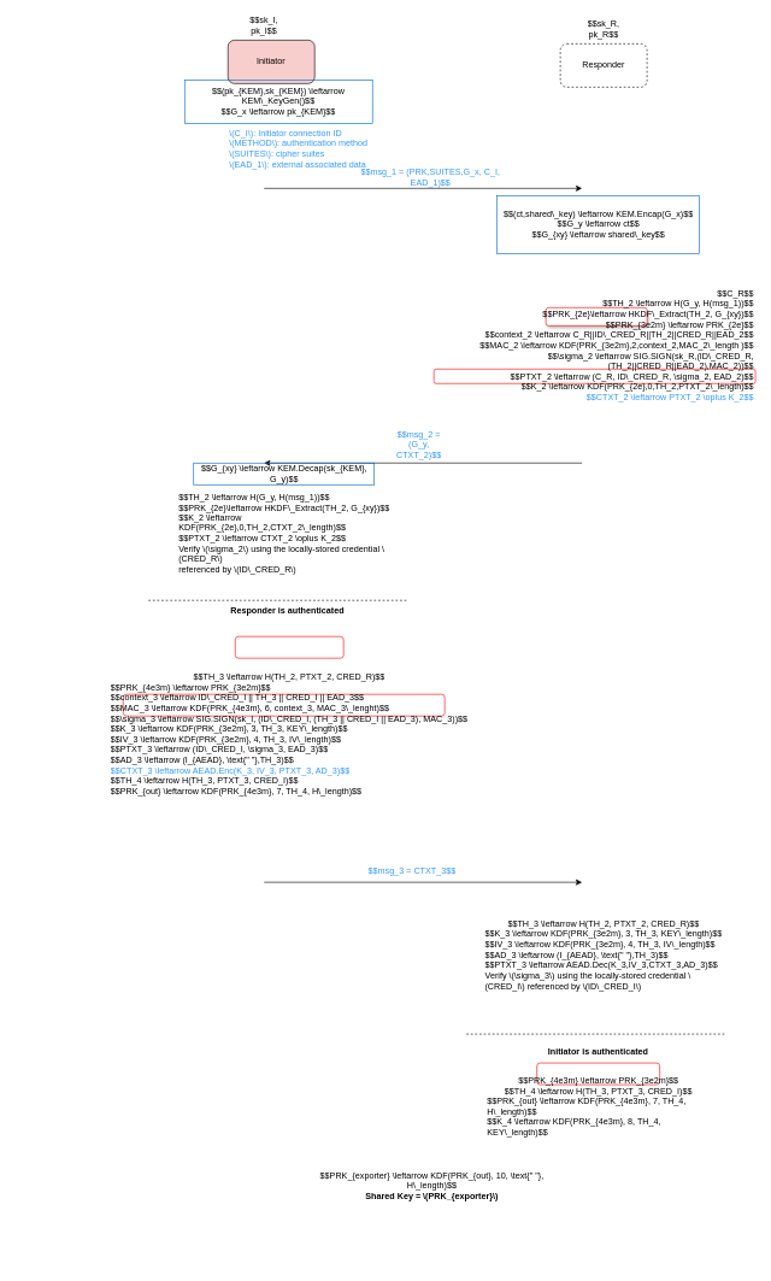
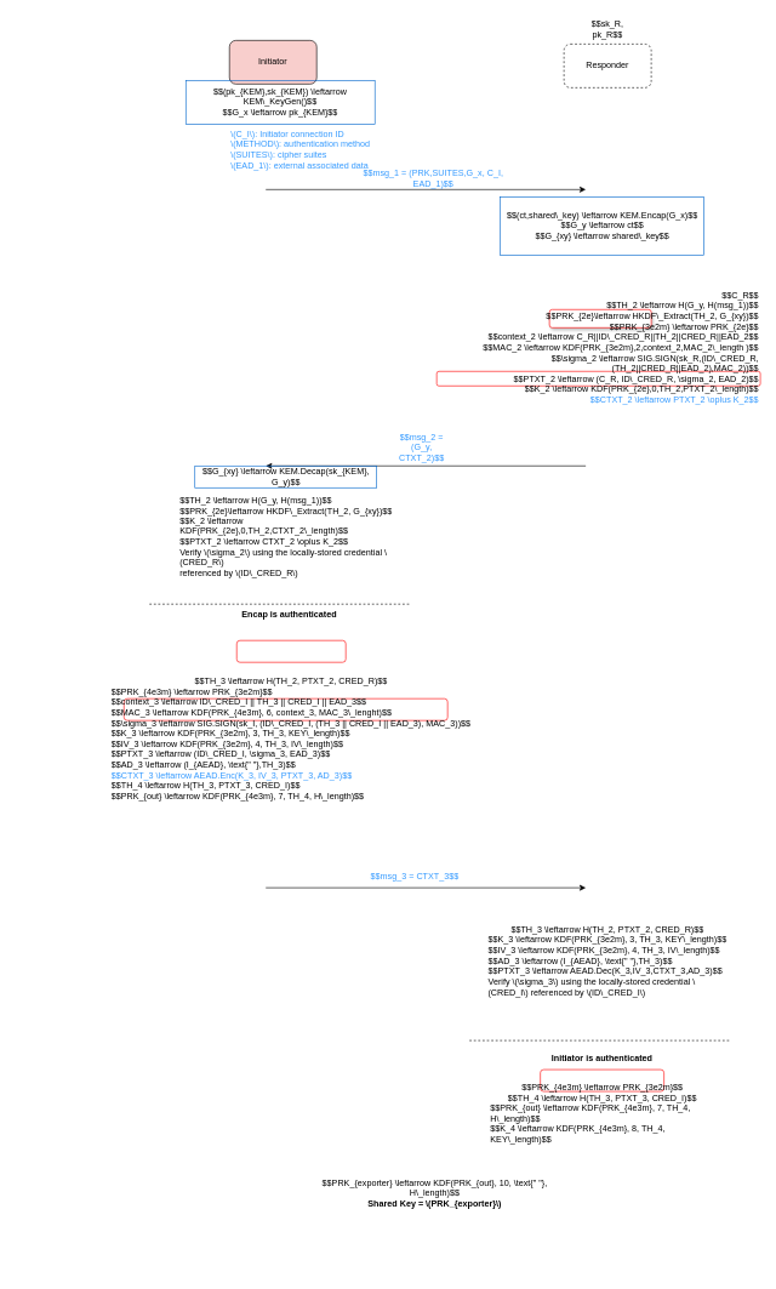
  <mxCell id="0" />
  <mxCell id="1" parent="0" />
  <mxCell id="2" value="" style="rounded=1;whiteSpace=wrap;html=1;strokeColor=light-dark(#FF0000,#FFFFFF);" vertex="1" parent="1"><mxGeometry x="170" y="960" width="445" height="30" as="geometry" /></mxCell>
  <mxCell id="3" value="" style="rounded=1;whiteSpace=wrap;html=1;strokeColor=light-dark(#FF0000,#FFFFFF);" vertex="1" parent="1"><mxGeometry x="600" y="510" width="445" height="20" as="geometry" /></mxCell>
  <mxCell id="4" value="" style="rounded=1;whiteSpace=wrap;html=1;strokeColor=light-dark(#FF0000,#FFFFFF);" vertex="1" parent="1"><mxGeometry x="742.5" y="1470" width="170" height="30" as="geometry" /></mxCell>
  <mxCell id="5" value="" style="rounded=1;whiteSpace=wrap;html=1;strokeColor=light-dark(#FF0000,#FFFFFF);" vertex="1" parent="1"><mxGeometry x="325" y="880" width="150" height="30" as="geometry" /></mxCell>
  <mxCell id="6" value="Initiator" style="rounded=1;whiteSpace=wrap;html=1;fillColor=#f8cecc;" vertex="1" parent="1"><mxGeometry x="315" y="55" width="120" height="60" as="geometry" /></mxCell>
  <mxCell id="7" value="Responder" style="rounded=1;whiteSpace=wrap;html=1;dashed=1;" vertex="1" parent="1"><mxGeometry x="775" y="60" width="120" height="60" as="geometry" /></mxCell>
- <mxCell id="8" value="$$sk_I, pk_I$$" style="text;html=1;align=center;verticalAlign=middle;whiteSpace=wrap;rounded=0;" vertex="1" parent="1"><mxGeometry x="335" y="20" width="60" height="30" as="geometry" /></mxCell>
  <mxCell id="9" value="$$sk_R, pk_R$$" style="text;html=1;align=center;verticalAlign=middle;whiteSpace=wrap;rounded=0;" vertex="1" parent="1"><mxGeometry x="805" y="25" width="60" height="30" as="geometry" /></mxCell>
  <mxCell id="10" value="" style="group" vertex="1" connectable="0" parent="1"><mxGeometry x="365" y="230" width="440" height="100" as="geometry" /></mxCell>
  <mxCell id="11" value="" style="endArrow=classic;html=1;rounded=0;" edge="1" parent="10"><mxGeometry width="50" height="50" relative="1" as="geometry"><mxPoint y="30" as="sourcePoint" /><mxPoint x="440" y="30" as="targetPoint" /></mxGeometry></mxCell>
  <mxCell id="12" value="&lt;span style=&quot;color: rgb(51, 153, 255);&quot;&gt;$$msg_1 = (PRK,SUITES,G_x, C_I, EAD_1)$$&lt;/span&gt;" style="text;html=1;align=center;verticalAlign=middle;whiteSpace=wrap;rounded=0;" vertex="1" parent="10"><mxGeometry x="104.762" width="251.429" height="30" as="geometry" /></mxCell>
  <mxCell id="13" value="" style="group" vertex="1" connectable="0" parent="1"><mxGeometry x="365" y="600" width="440" height="40" as="geometry" /></mxCell>
  <mxCell id="14" value="" style="endArrow=classic;html=1;rounded=0;" edge="1" parent="13"><mxGeometry width="50" height="50" relative="1" as="geometry"><mxPoint x="440" y="40" as="sourcePoint" /><mxPoint y="40" as="targetPoint" /><Array as="points"><mxPoint x="71.628" y="40" /></Array></mxGeometry></mxCell>
  <mxCell id="15" value="&lt;span style=&quot;color: rgb(51, 153, 255);&quot;&gt;$$msg_2 = (G_y, CTXT_2)$$&lt;/span&gt;" style="text;html=1;align=center;verticalAlign=middle;whiteSpace=wrap;rounded=0;" vertex="1" parent="13"><mxGeometry x="184.186" width="61.395" height="30" as="geometry" /></mxCell>
  <mxCell id="16" value="&lt;div&gt;&lt;br&gt;&lt;/div&gt;&lt;div&gt;$$TH_2 \leftarrow H(G_y, H(msg_1))$$&lt;/div&gt;&lt;div align=&quot;left&quot;&gt;&lt;div&gt;$$PRK_{2e}\leftarrow HKDF\_Extract(TH_2, G_{xy})$$&lt;/div&gt;&lt;div&gt;$$K_2 \leftarrow KDF(PRK_{2e},0,TH_2,CTXT_2\_length)$$&lt;/div&gt;&lt;div&gt;$$PTXT_2 \leftarrow CTXT_2 \oplus K_2$$&lt;/div&gt;&lt;div&gt;Verify \(\sigma_2\) using the locally-stored credential \(CRED_R\)&lt;/div&gt;&lt;div&gt;referenced by \(ID\_CRED_R\)&lt;/div&gt;&lt;/div&gt;" style="text;html=1;align=left;verticalAlign=middle;whiteSpace=wrap;rounded=0;" vertex="1" parent="1"><mxGeometry x="245" y="610" width="310" height="240" as="geometry" /></mxCell>
  <mxCell id="17" value="" style="endArrow=none;dashed=1;html=1;rounded=0;" edge="1" parent="1"><mxGeometry width="50" height="50" relative="1" as="geometry"><mxPoint y="830" as="sourcePoint" x="205" /><mxPoint x="565" y="830" as="targetPoint" /><Array as="points"><mxPoint x="345" y="830" /></Array></mxGeometry></mxCell>
- <mxCell id="18" value="&lt;b&gt;Responder is authenticated&lt;/b&gt;" style="text;html=1;align=center;verticalAlign=middle;whiteSpace=wrap;rounded=0;" vertex="1" parent="1"><mxGeometry x="300" y="830" width="195" height="30" as="geometry" /></mxCell>
+ <mxCell id="18" value="&lt;b&gt;Encap is authenticated&lt;/b&gt;" style="text;html=1;align=center;verticalAlign=middle;whiteSpace=wrap;rounded=0;" vertex="1" parent="1"><mxGeometry x="300" y="830" width="195" height="30" as="geometry" /></mxCell>
  <mxCell id="19" value="&lt;div&gt;$$TH_3 \leftarrow H(TH_2, PTXT_2, CRED_R)$$&lt;/div&gt;&lt;div align=&quot;left&quot;&gt;$$PRK_{4e3m} \leftarrow PRK_{3e2m}$$&lt;/div&gt;&lt;div align=&quot;left&quot;&gt;$$context_3 \leftarrow ID\_CRED_I || TH_3 || CRED_I || EAD_3$$&lt;/div&gt;&lt;div align=&quot;left&quot;&gt;$$MAC_3 \leftarrow KDF(PRK_{4e3m}, 6, context_3, MAC_3\_lenght)$$&lt;/div&gt;&lt;div align=&quot;left&quot;&gt;$$\sigma_3 \leftarrow SIG.SIGN(sk_I, (ID\_CRED_I, (TH_3 || CRED_I || EAD_3), MAC_3))$$&lt;/div&gt;&lt;div align=&quot;left&quot;&gt;$$K_3 \leftarrow KDF(PRK_{3e2m}, 3, TH_3, KEY\_length)$$&lt;/div&gt;&lt;div align=&quot;left&quot;&gt;$$IV_3 \leftarrow KDF(PRK_{3e2m}, 4, TH_3, IV\_length)$$&lt;/div&gt;&lt;div align=&quot;left&quot;&gt;$$PTXT_3 \leftarrow (ID\_CRED_I, \sigma_3, EAD_3)$$&lt;/div&gt;&lt;div align=&quot;left&quot;&gt;&lt;div align=&quot;left&quot;&gt;$$AD_3 \leftarrow (I_{AEAD}, \text{&quot; &quot;},TH_3)$$&lt;/div&gt;&lt;/div&gt;&lt;div align=&quot;left&quot;&gt;&lt;span style=&quot;color: rgb(51, 153, 255);&quot;&gt;$$CTXT_3 \leftarrow AEAD.Enc(K_3, IV_3, PTXT_3, AD_3)$$&lt;/span&gt;&lt;/div&gt;&lt;div align=&quot;left&quot;&gt;$$TH_4 \leftarrow H(TH_3, PTXT_3, CRED_I)$$&lt;/div&gt;&lt;div align=&quot;left&quot;&gt;$$PRK_{out} \leftarrow KDF(PRK_{4e3m}, 7, TH_4, H\_length)$$&lt;/div&gt;" style="text;html=1;align=center;verticalAlign=middle;whiteSpace=wrap;rounded=0;" vertex="1" parent="1"><mxGeometry x="20" y="930" width="760" height="170" as="geometry" /></mxCell>
  <mxCell id="20" value="" style="endArrow=classic;html=1;rounded=0;" edge="1" parent="1"><mxGeometry width="50" height="50" relative="1" as="geometry"><mxPoint x="365" y="1220" as="sourcePoint" /><mxPoint x="805" y="1220" as="targetPoint" /></mxGeometry></mxCell>
  <mxCell id="21" value="&lt;span style=&quot;color: rgb(51, 153, 255);&quot;&gt;$$msg_3 = CTXT_3$$&lt;/span&gt;" style="text;html=1;align=center;verticalAlign=middle;whiteSpace=wrap;rounded=0;" vertex="1" parent="1"><mxGeometry x="505" y="1190" width="130" height="30" as="geometry" /></mxCell>
  <mxCell id="22" value="&lt;div&gt;$$TH_3 \leftarrow H(TH_2, PTXT_2, CRED_R)$$&lt;/div&gt;&lt;div&gt;&lt;div align=&quot;left&quot;&gt;$$K_3 \leftarrow KDF(PRK_{3e2m}, 3, TH_3, KEY\_length)$$&lt;/div&gt;&lt;div align=&quot;left&quot;&gt;$$IV_3 \leftarrow KDF(PRK_{3e2m}, 4, TH_3, IV\_length)$$&lt;/div&gt;&lt;div align=&quot;left&quot;&gt;&lt;div align=&quot;left&quot;&gt;&lt;div align=&quot;left&quot;&gt;$$AD_3 \leftarrow (I_{AEAD}, \text{&quot; &quot;},TH_3)$$&lt;/div&gt;&lt;/div&gt;&lt;/div&gt;&lt;div align=&quot;left&quot;&gt;$$PTXT_3 \leftarrow AEAD.Dec(K_3,IV_3,CTXT_3,AD_3)$$&lt;/div&gt;&lt;div align=&quot;left&quot;&gt;&lt;div&gt;Verify \(\sigma_3\) using the locally-stored credential \(CRED_I\) referenced by \(ID\_CRED_I\)&lt;/div&gt;&lt;br&gt;&lt;/div&gt;&lt;/div&gt;&lt;div&gt;&lt;br&gt;&lt;/div&gt;" style="text;html=1;align=center;verticalAlign=middle;whiteSpace=wrap;rounded=0;" vertex="1" parent="1"><mxGeometry x="670" y="1320" width="330" height="30" as="geometry" /></mxCell>
  <mxCell id="23" value="" style="endArrow=none;dashed=1;html=1;rounded=0;" edge="1" parent="1"><mxGeometry width="50" height="50" relative="1" as="geometry"><mxPoint x="645" y="1430" as="sourcePoint" /><mxPoint x="1005" y="1430" as="targetPoint" /><Array as="points"><mxPoint x="785" y="1430" /></Array></mxGeometry></mxCell>
  <mxCell id="24" value="&lt;b&gt;Initiator is authenticated&lt;/b&gt;" style="text;html=1;align=center;verticalAlign=middle;whiteSpace=wrap;rounded=0;" vertex="1" parent="1"><mxGeometry x="735" y="1440" width="185" height="30" as="geometry" /></mxCell>
  <mxCell id="25" value="&lt;div&gt;$$PRK_{4e3m} \leftarrow PRK_{3e2m}$$&lt;/div&gt;&lt;div&gt;$$TH_4 \leftarrow H(TH_3, PTXT_3, CRED_I)$$&lt;/div&gt;&lt;div&gt;&lt;div align=&quot;left&quot;&gt;$$PRK_{out} \leftarrow KDF(PRK_{4e3m}, 7, TH_4, H\_length)$$&lt;/div&gt;&lt;div align=&quot;left&quot;&gt;$$K_4 \leftarrow KDF(PRK_{4e3m}, 8, TH_4, KEY\_length)$$&lt;/div&gt;&lt;/div&gt;" style="text;html=1;align=center;verticalAlign=middle;whiteSpace=wrap;rounded=0;" vertex="1" parent="1"><mxGeometry x="672.5" y="1420" width="310" height="220" as="geometry" /></mxCell>
  <mxCell id="26" value="&lt;div&gt;$$PRK_{exporter} \leftarrow KDF(PRK_{out}, 10, \text{&quot; &quot;}, H\_length)$$&lt;/div&gt;&lt;div&gt;&lt;b&gt;Shared Key = \(PRK_{exporter}\)&lt;/b&gt;&lt;/div&gt;" style="text;html=1;align=center;verticalAlign=middle;whiteSpace=wrap;rounded=0;" vertex="1" parent="1"><mxGeometry x="415" y="1530" width="365" height="220" as="geometry" /></mxCell>
  <mxCell id="27" value="&lt;div align=&quot;left&quot;&gt;&lt;span style=&quot;color: rgb(51, 153, 255);&quot;&gt;\(C_I\): Initiator connection ID&lt;/span&gt;&lt;/div&gt;&lt;div align=&quot;left&quot;&gt;&lt;span style=&quot;color: rgb(51, 153, 255);&quot;&gt;\(METHOD\): authentication method&lt;/span&gt;&lt;/div&gt;&lt;div align=&quot;left&quot;&gt;&lt;span style=&quot;color: rgb(51, 153, 255);&quot;&gt;\(SUITES\): cipher suites&lt;/span&gt;&lt;/div&gt;&lt;div align=&quot;left&quot;&gt;&lt;span style=&quot;color: rgb(51, 153, 255);&quot;&gt;\(EAD_1\): external associated data&lt;/span&gt;&lt;/div&gt;" style="text;html=1;align=left;verticalAlign=middle;whiteSpace=wrap;rounded=0;" vertex="1" parent="1"><mxGeometry x="315" y="180" width="300" height="50" as="geometry" /></mxCell>
  <mxCell id="28" value="" style="rounded=1;whiteSpace=wrap;html=1;strokeColor=light-dark(#FF0000,#FFFFFF);shadow=1;" vertex="1" parent="1"><mxGeometry x="755" y="425" width="140" height="25" as="geometry" /></mxCell>
  <mxCell id="29" value="&lt;br&gt;&lt;div align=&quot;right&quot;&gt;$$C_R$$&lt;/div&gt;&lt;div align=&quot;right&quot;&gt;$$TH_2 \leftarrow H(G_y, H(msg_1))$$&lt;/div&gt;&lt;div align=&quot;right&quot;&gt;$$PRK_{2e}\leftarrow HKDF\_Extract(TH_2, G_{xy})$$&lt;/div&gt;&lt;div align=&quot;right&quot;&gt;$$PRK_{3e2m} \leftarrow PRK_{2e}$$&lt;/div&gt;&lt;div align=&quot;right&quot;&gt;$$context_2 \leftarrow C_R||ID\_CRED_R||TH_2||CRED_R||EAD_2$$&lt;/div&gt;&lt;div align=&quot;right&quot;&gt;$$MAC_2 \leftarrow KDF(PRK_{3e2m},2,context_2,MAC_2\_length )$$&lt;/div&gt;&lt;div align=&quot;right&quot;&gt;$$\sigma_2 \leftarrow SIG.SIGN(sk_R,(ID\_CRED_R, (TH_2||CRED_R||EAD_2),MAC_2))$$&lt;/div&gt;&lt;div align=&quot;right&quot;&gt;$$PTXT_2 \leftarrow (C_R, ID\_CRED_R, \sigma_2, EAD_2)$$&lt;/div&gt;&lt;div align=&quot;right&quot;&gt;$$K_2 \leftarrow KDF(PRK_{2e},0,TH_2,PTXT_2\_length)$$&lt;/div&gt;&lt;div align=&quot;right&quot;&gt;&lt;span style=&quot;color: rgb(51, 153, 255);&quot;&gt;$$CTXT_2 \leftarrow PTXT_2 \oplus K_2$$&lt;/span&gt;&lt;/div&gt;" style="text;html=1;align=right;verticalAlign=middle;whiteSpace=wrap;rounded=0;" vertex="1" parent="1"><mxGeometry x="595" y="320" width="450.0" height="300" as="geometry" /></mxCell>
  <mxCell id="30" value="&lt;div&gt;$$(pk_{KEM},sk_{KEM}) \leftarrow KEM\_KeyGen()$$&lt;/div&gt;&lt;div&gt;$$G_x \leftarrow pk_{KEM}$$&lt;/div&gt;" style="text;html=1;align=center;verticalAlign=middle;whiteSpace=wrap;rounded=0;strokeColor=#0066CC;" vertex="1" parent="1"><mxGeometry x="255" y="110" width="260" height="60" as="geometry" /></mxCell>
  <mxCell id="31" value="&lt;div&gt;$$(ct,shared\_key) \leftarrow KEM.Encap(G_x)$$&lt;/div&gt;&lt;div&gt;$$G_y \leftarrow ct$$&lt;/div&gt;&lt;div&gt;$$G_{xy} \leftarrow shared\_key$$&lt;/div&gt;" style="text;html=1;align=center;verticalAlign=middle;whiteSpace=wrap;rounded=0;strokeColor=#0066CC;" vertex="1" parent="1"><mxGeometry x="687.5" y="270" width="280" height="80" as="geometry" /></mxCell>
  <mxCell id="32" value="$$G_{xy} \leftarrow KEM.Decap(sk_{KEM}, G_y)$$" style="text;html=1;align=center;verticalAlign=middle;whiteSpace=wrap;rounded=0;strokeColor=#0066CC;" vertex="1" parent="1"><mxGeometry x="267.5" y="640" width="250" height="30" as="geometry" /></mxCell>
